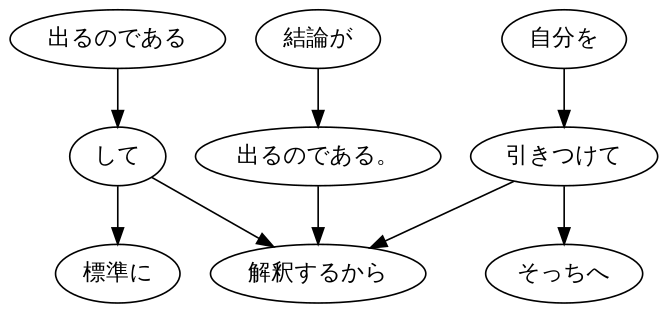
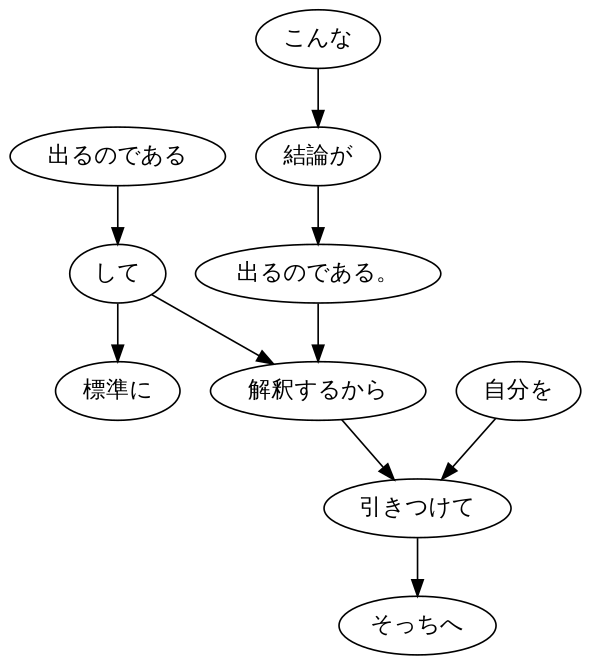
  digraph {
    fontname=Ubuntu
    node [fontname=Ubuntu]
    edge [fontname=Ubuntu]
    n1 [label="出るのである"]
    n2 [label="して"]
    n3 [label="標準に"]
    n4 [label="解釈するから"]
    n5 [label="自分を"]
    n6 [label="引きつけて"]
    n7 [label="そっちへ"]
    n8 [label="出るのである。"]
+   n9 [label="こんな"]
    n10 [label="結論が"]
    n1 -> n2
    n2 -> n3
    n2 -> n4
    n5 -> n6
-   n6 -> n4
+   n4 -> n6
    n6 -> n7
    n8 -> n4
+   n9 -> n10
    n10 -> n8
  }
